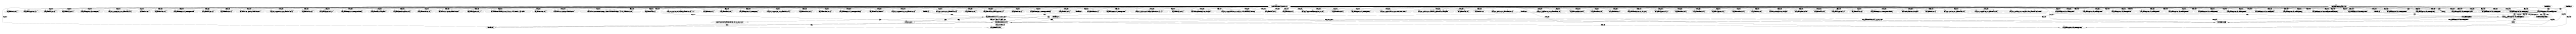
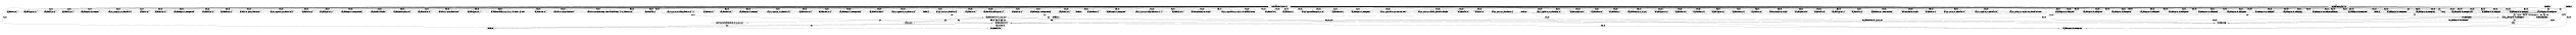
  digraph {
    n1 [label="(Call,pdf_is_number(ctx, obj) && proc->op_w)"]
    n2 [label="(Call,pdf_is_number(ctx, obj))"]
    n3 [label="(ControlStructure,if (pdf_is_number(ctx, obj) && proc->op_w))"]
    n4 [label="(MethodReturn,RET)"]
    n5 [label="(Call,proc->op_w)"]
    n6 [label="(Identifier,obj)"]
    n7 [label="(Call,pdf_to_real(ctx, obj))"]
    n8 [label="(Call,pdf_dict_get(ctx, dict, PDF_NAME_LC))"]
    n9 [label="(Call,pdf_dict_get(ctx, dict, PDF_NAME_LW))"]
    n10 [label="(Call,obj = pdf_dict_get(ctx, dict, PDF_NAME_LW))"]
    n11 [label="(Identifier,PDF_NAME_LW)"]
    n12 [label="(Block,)"]
    n13 [label="(MethodParameterIn,fz_context *ctx)"]
    n14 [label="(Call,proc->op_gs_BM(ctx, proc, pdf_to_name(ctx, obj)))"]
    n15 [label="(Call,pdf_drop_xobject(ctx, xobj))"]
    n16 [label="(Call,pdf_is_name(ctx, obj))"]
    n17 [label="(Call,pdf_is_name(ctx, tr))"]
    n18 [label="(Call,pdf_load_xobject(ctx, csi->doc, group))"]
    n19 [label="(Call,pdf_array_get(ctx, obj, 0))"]
    n20 [label="(Call,pdf_dict_get(ctx, dict, PDF_NAME_SMask))"]
    n21 [label="(Call,pdf_is_name(ctx, obj))"]
    n22 [label="(Call,pdf_to_name(ctx, obj))"]
    n23 [label="(Call,pdf_array_get(ctx, obj, 1))"]
    n24 [label="(Call,pdf_dict_get(ctx, dict, PDF_NAME_D))"]
    n25 [label="(Call,pdf_is_number(ctx, obj))"]
    n26 [label="(Call,pdf_to_int(ctx, obj))"]
    n27 [label="(Call,fz_drop_colorspace(ctx, colorspace))"]
    n28 [label="(Call,pdf_drop_font(ctx, font))"]
    n29 [label="(Call,pdf_to_real(ctx, obj))"]
    n30 [label="(Call,pdf_array_get(ctx, bc, k))"]
    n31 [label="(Call,pdf_dict_get(ctx, dict, PDF_NAME_op))"]
    n32 [label="(Call,pdf_to_real(ctx, obj))"]
-   n33 [label="(Call,pdf_name_eq(ctx, s, PDF_NAME_Luminosity))"]
+   n33 [label="(Call,pdf_name_eq(ctx, s, PDF_OPM_Luminosity))"]
    n34 [label="(Call,pdf_dict_get(ctx, dict, PDF_NAME_FL))"]
    n35 [label="(Call,fz_colorspace_n(ctx, colorspace))"]
    n36 [label="(Call,pdf_to_int(ctx, obj))"]
    n37 [label="(Call,proc->op_M(ctx, proc, pdf_to_real(ctx, obj)))"]
    n38 [label="(Call,proc->op_gs_ca(ctx, proc, pdf_to_real(ctx, obj)))"]
    n39 [label="(Call,proc->op_Tf(ctx, proc, \"ExtGState\", font, pdf_to_real(ctx, font_size)))"]
    n40 [label="(Call,pdf_dict_get(ctx, dict, PDF_NAME_OPM))"]
    n41 [label="(Call,pdf_is_int(ctx, obj))"]
    n42 [label="(Call,pdf_array_get(ctx, obj, 0))"]
    n43 [label="(Call,pdf_is_array(ctx, obj))"]
    n44 [label="(Call,pdf_is_array(ctx, bc))"]
    n45 [label="(Call,pdf_dict_get(ctx, dict, PDF_NAME_UseBlackPtComp))"]
    n46 [label="(Call,pdf_dict_get(ctx, obj, PDF_NAME_S))"]
    n47 [label="(Call,proc->op_gs_CA(ctx, proc, pdf_to_real(ctx, obj)))"]
    n48 [label="(Call,fz_rethrow(ctx))"]
    n49 [label="(Call,pdf_to_bool(ctx, obj))"]
    n50 [label="(Call,pdf_name_eq(ctx, obj, PDF_NAME_None))"]
    n51 [label="(Call,pdf_is_array(ctx, obj))"]
    n52 [label="(Call,pdf_is_name(ctx, obj))"]
    n53 [label="(Call,fz_warn(ctx, \"ignoring transfer function\"))"]
    n54 [label="(Call,proc->op_gs_OP(ctx, proc, pdf_to_bool(ctx, obj)))"]
    n55 [label="(Call,pdf_is_bool(ctx, obj))"]
    n56 [label="(Call,pdf_array_get(ctx, obj, 0))"]
    n57 [label="(Call,pdf_name_eq(ctx, tr, PDF_NAME_Identity))"]
    n58 [label="(Call,pdf_to_real(ctx, dash_phase))"]
    n59 [label="(Call,pdf_xobject_colorspace(ctx, xobj))"]
    n60 [label="(Call,pdf_dict_get(ctx, dict, PDF_NAME_LJ))"]
    n61 [label="(Call,pdf_is_number(ctx, obj))"]
    n62 [label="(Call,fz_warn(ctx, \"ignoring transfer function\"))"]
    n63 [label="(Call,pdf_dict_get(ctx, dict, PDF_NAME_CA))"]
    n64 [label="(Call,pdf_array_get(ctx, obj, 1))"]
    n65 [label="(Call,load_font_or_hail_mary(ctx, csi->doc, csi->rdb, font_ref, 0, csi->cookie))"]
    n66 [label="(Call,pdf_to_num(ctx, obj))"]
    n67 [label="(Call,fz_warn(ctx, \"ignoring transfer function\"))"]
    n68 [label="(Call,pdf_dict_get(ctx, dict, PDF_NAME_TR2))"]
    n69 [label="(Call,fz_throw(ctx, FZ_ERROR_SYNTAX, \"cannot load softmask xobject (%d 0 R)\", pdf_to_num(ctx, obj)))"]
    n70 [label="(Call,pdf_dict_get(ctx, dict, PDF_NAME_RI))"]
    n71 [label="(Call,pdf_to_real(ctx, obj))"]
    n72 [label="(Call,proc->op_J(ctx, proc, fz_clampi(pdf_to_int(ctx, obj), 0, 2)))"]
    n73 [label="(Call,pdf_is_int(ctx, obj))"]
    n74 [label="(Call,pdf_to_name(ctx, obj))"]
    n75 [label="(Call,pdf_dict_get(ctx, obj, PDF_NAME_G))"]
    n76 [label="(Call,proc->op_gs_op(ctx, proc, pdf_to_bool(ctx, obj)))"]
    n77 [label="(Call,pdf_is_number(ctx, obj))"]
    n78 [label="(Call,pdf_is_number(ctx, obj))"]
    n79 [label="(Call,pdf_name_eq(ctx, obj, PDF_NAME_Identity))"]
    n80 [label="(Call,pdf_to_real(ctx, font_size))"]
    n81 [label="(Call,proc->op_gs_OPM(ctx, proc, pdf_to_int(ctx, obj)))"]
    n82 [label="(Call,proc->op_w(ctx, proc, pdf_to_real(ctx, obj)))"]
    n83 [label="(Call,pdf_is_int(ctx, obj))"]
    n84 [label="(Call,pdf_to_real(ctx, pdf_array_get(ctx, bc, k)))"]
    n85 [label="(Call,pdf_to_int(ctx, obj))"]
    n86 [label="(Call,pdf_name_eq(ctx, tr, PDF_NAME_Identity))"]
    n87 [label="(Call,pdf_is_bool(ctx, obj))"]
    n88 [label="(Call,pdf_is_name(ctx, obj))"]
    n89 [label="(Call,pdf_dict_get(ctx, dict, PDF_NAME_OP))"]
    n90 [label="(Call,pdf_dict_get(ctx, obj, PDF_NAME_TR))"]
    n91 [label="(Call,proc->op_j(ctx, proc, fz_clampi(pdf_to_int(ctx, obj), 0, 2)))"]
    n92 [label="(Call,pdf_is_array(ctx, obj))"]
    n93 [label="(Call,fz_colorspace_is_cmyk(ctx, colorspace))"]
    n94 [label="(Call,proc->op_gs_SMask(ctx, proc, xobj, csi->rdb, softmask_bc, luminosity))"]
    n95 [label="(Call,pdf_to_bool(ctx, obj))"]
    n96 [label="(Call,pdf_dict_get(ctx, dict, PDF_NAME_ca))"]
    n97 [label="(Call,pdf_is_dict(ctx, obj))"]
    n98 [label="(Call,proc->op_gs_UseBlackPtComp(ctx, proc, obj))"]
    n99 [label="(Call,pdf_dict_get(ctx, dict, PDF_NAME_ML))"]
    n100 [label="(Call,pdf_is_name(ctx, obj))"]
    n101 [label="(Call,pdf_dict_get(ctx, obj, PDF_NAME_BC))"]
    n102 [label="(Call,proc->op_gs_SMask(ctx, proc, NULL, NULL, NULL, 0))"]
    n103 [label="(Call,proc->op_d(ctx, proc, dash_array, pdf_to_real(ctx, dash_phase)))"]
    n104 [label="(Call,pdf_to_real(ctx, obj))"]
    n105 [label="(Call,pdf_dict_get(ctx, dict, PDF_NAME_TR))"]
    n106 [label="(Call,pdf_dict_get(ctx, dict, PDF_NAME_BM))"]
    n107 [label="(Call,fz_rethrow(ctx))"]
    n108 [label="(Call,proc->op_ri(ctx, proc, pdf_to_name(ctx, obj)))"]
    n109 [label="(Call,pdf_dict_get(ctx, dict, PDF_NAME_Font))"]
    1000106
    n111 [label="(MethodParameterIn,pdf_obj *dict)"]
    n112 [label="(Identifier,obj)"]
    n113 [label="(Identifier,ctx)"]
    n114 [label="(Identifier,proc)"]
    n115 [label="(Identifier,ctx)"]
    n116 [label="(Identifier,ctx)"]
    n117 [label="(Identifier,dict)"]
    n118 [label="(Identifier,obj)"]
    n1 -> n2 [label="CFG: "]
    n1 -> n3 [label="AST: "]
    n1 -> n4 [label="DDG: pdf_is_number(ctx, obj) && proc->op_w"]
    n1 -> n4 [label="DDG: proc->op_w"]
    n1 -> n5 [label="CFG: "]
    n2 -> n1 [label="AST: "]
    n2 -> n1 [label="DDG: ctx"]
    n2 -> n1 [label="DDG: obj"]
    n2 -> n6 [label="CFG: "]
    n2 -> n7 [label="DDG: ctx"]
    n2 -> n7 [label="DDG: obj"]
    n2 -> n8 [label="DDG: ctx"]
    n5 -> n1 [label="AST: "]
    n6 -> n2 [label="AST: "]
    n9 -> n2 [label="DDG: ctx"]
    n9 -> n4 [label="DDG: PDF_NAME_LW"]
    n9 -> n8 [label="DDG: dict"]
    n9 -> n10 [label="AST: "]
    n9 -> n10 [label="DDG: ctx"]
    n9 -> n10 [label="DDG: dict"]
    n9 -> n10 [label="DDG: PDF_NAME_LW"]
    n9 -> n11 [label="CFG: "]
    n10 -> n2 [label="DDG: obj"]
    n10 -> n4 [label="DDG: pdf_dict_get(ctx, dict, PDF_NAME_LW)"]
    n10 -> n9 [label="CFG: "]
    n10 -> n12 [label="AST: "]
    n11 -> n9 [label="AST: "]
    n13 -> n2 [label="DDG: ctx"]
    n13 -> n4 [label="DDG: ctx"]
    n13 -> n7 [label="DDG: ctx"]
    n13 -> n8 [label="DDG: ctx"]
    n13 -> n9 [label="DDG: ctx"]
    n13 -> n14 [label="DDG: ctx"]
    n13 -> n15 [label="DDG: ctx"]
    n13 -> n16 [label="DDG: ctx"]
    n13 -> n17 [label="DDG: ctx"]
    n13 -> n18 [label="DDG: ctx"]
    n13 -> n19 [label="DDG: ctx"]
    n13 -> n20 [label="DDG: ctx"]
    n13 -> n21 [label="DDG: ctx"]
    n13 -> n22 [label="DDG: ctx"]
    n13 -> n23 [label="DDG: ctx"]
    n13 -> n24 [label="DDG: ctx"]
    n13 -> n25 [label="DDG: ctx"]
    n13 -> n26 [label="DDG: ctx"]
    n13 -> n27 [label="DDG: ctx"]
    n13 -> n28 [label="DDG: ctx"]
    n13 -> n29 [label="DDG: ctx"]
    n13 -> n30 [label="DDG: ctx"]
    n13 -> n31 [label="DDG: ctx"]
    n13 -> n32 [label="DDG: ctx"]
    n13 -> n33 [label="DDG: ctx"]
    n13 -> n34 [label="DDG: ctx"]
    n13 -> n35 [label="DDG: ctx"]
    n13 -> n36 [label="DDG: ctx"]
    n13 -> n37 [label="DDG: ctx"]
    n13 -> n38 [label="DDG: ctx"]
    n13 -> n39 [label="DDG: ctx"]
    n13 -> n40 [label="DDG: ctx"]
    n13 -> n41 [label="DDG: ctx"]
    n13 -> n42 [label="DDG: ctx"]
    n13 -> n43 [label="DDG: ctx"]
    n13 -> n44 [label="DDG: ctx"]
    n13 -> n45 [label="DDG: ctx"]
    n13 -> n46 [label="DDG: ctx"]
    n13 -> n47 [label="DDG: ctx"]
    n13 -> n48 [label="DDG: ctx"]
    n13 -> n49 [label="DDG: ctx"]
    n13 -> n50 [label="DDG: ctx"]
    n13 -> n51 [label="DDG: ctx"]
    n13 -> n52 [label="DDG: ctx"]
    n13 -> n53 [label="DDG: ctx"]
    n13 -> n54 [label="DDG: ctx"]
    n13 -> n55 [label="DDG: ctx"]
    n13 -> n56 [label="DDG: ctx"]
    n13 -> n57 [label="DDG: ctx"]
    n13 -> n58 [label="DDG: ctx"]
    n13 -> n59 [label="DDG: ctx"]
    n13 -> n60 [label="DDG: ctx"]
    n13 -> n61 [label="DDG: ctx"]
    n13 -> n62 [label="DDG: ctx"]
    n13 -> n63 [label="DDG: ctx"]
    n13 -> n64 [label="DDG: ctx"]
    n13 -> n65 [label="DDG: ctx"]
    n13 -> n66 [label="DDG: ctx"]
    n13 -> n67 [label="DDG: ctx"]
    n13 -> n68 [label="DDG: ctx"]
    n13 -> n69 [label="DDG: ctx"]
    n13 -> n70 [label="DDG: ctx"]
    n13 -> n71 [label="DDG: ctx"]
    n13 -> n72 [label="DDG: ctx"]
    n13 -> n73 [label="DDG: ctx"]
    n13 -> n74 [label="DDG: ctx"]
    n13 -> n75 [label="DDG: ctx"]
    n13 -> n76 [label="DDG: ctx"]
    n13 -> n77 [label="DDG: ctx"]
    n13 -> n78 [label="DDG: ctx"]
    n13 -> n79 [label="DDG: ctx"]
    n13 -> n80 [label="DDG: ctx"]
    n13 -> n81 [label="DDG: ctx"]
    n13 -> n82 [label="DDG: ctx"]
    n13 -> n83 [label="DDG: ctx"]
    n13 -> n84 [label="DDG: ctx"]
    n13 -> n85 [label="DDG: ctx"]
    n13 -> n86 [label="DDG: ctx"]
    n13 -> n87 [label="DDG: ctx"]
    n13 -> n88 [label="DDG: ctx"]
    n13 -> n89 [label="DDG: ctx"]
    n13 -> n90 [label="DDG: ctx"]
    n13 -> n91 [label="DDG: ctx"]
    n13 -> n92 [label="DDG: ctx"]
    n13 -> n93 [label="DDG: ctx"]
    n13 -> n94 [label="DDG: ctx"]
    n13 -> n95 [label="DDG: ctx"]
    n13 -> n96 [label="DDG: ctx"]
    n13 -> n97 [label="DDG: ctx"]
    n13 -> n98 [label="DDG: obj"]
    n13 -> n99 [label="DDG: ctx"]
    n13 -> n100 [label="DDG: ctx"]
    n13 -> n101 [label="DDG: ctx"]
    n13 -> n102 [label="DDG: ctx"]
    n13 -> n103 [label="DDG: ctx"]
    n13 -> n104 [label="DDG: ctx"]
    n13 -> n105 [label="DDG: ctx"]
    n13 -> n106 [label="DDG: ctx"]
    n13 -> n107 [label="DDG: ctx"]
    n13 -> n108 [label="DDG: ctx"]
    n13 -> n109 [label="DDG: ctx"]
    n13 -> 1000106 [label="AST: "]
    n111 -> n4 [label="DDG: dict"]
    n111 -> n8 [label="DDG: dict"]
    n111 -> n9 [label="DDG: dict"]
    n111 -> n20 [label="DDG: dict"]
    n111 -> n24 [label="DDG: dict"]
    n111 -> n31 [label="DDG: dict"]
    n111 -> n34 [label="DDG: dict"]
    n111 -> n40 [label="DDG: dict"]
    n111 -> n45 [label="DDG: dict"]
    n111 -> n60 [label="DDG: dict"]
    n111 -> n63 [label="DDG: dict"]
    n111 -> n68 [label="DDG: dict"]
    n111 -> n70 [label="DDG: dict"]
    n111 -> n89 [label="DDG: dict"]
    n111 -> n96 [label="DDG: dict"]
    n111 -> n99 [label="DDG: dict"]
    n111 -> n105 [label="DDG: dict"]
    n111 -> n106 [label="PDF: dict"]
    n111 -> n109 [label="DDG: dict"]
    n111 -> 1000106 [label="AST: "]
    n112 -> n1 [label="CFG: "]
    n113 -> n1 [label="CFG: "]
    n114 -> n2 [label="CFG: "]
    n115 -> n9 [label="AST: "]
    n116 -> n2 [label="AST: "]
    n116 -> n10 [label="CFG: "]
    n117 -> n9 [label="AST: "]
    n118 -> n10 [label="AST: "]
  }
